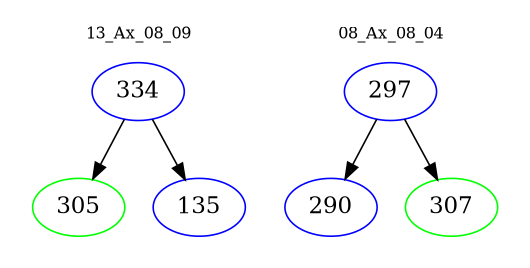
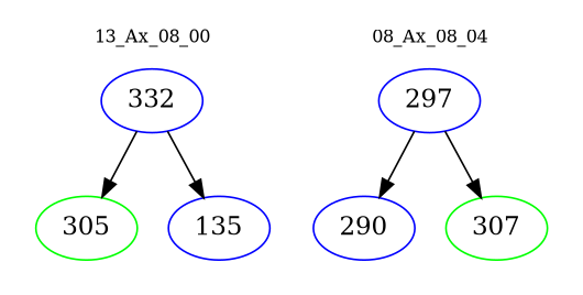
  digraph {
    node [color=blue]
    edge [color=black]
-   n1 [label=334]
+   n1 [label=332]
    n2 [color=green label=305]
    n3 [label=135]
    n4 [label=297]
    n5 [label=290]
    n6 [color=green label=307]
    subgraph cluster_1 {
      color=white
      fontsize=10
-     label="13_Ax_08_09"
+     label="13_Ax_08_00"
      n1
      n2
      n3
    }
    subgraph cluster_2 {
      color=white
      fontsize=10
      label="08_Ax_08_04"
      n4
      n5
      n6
    }
    n1 -> n2
    n1 -> n3
    n4 -> n5
    n4 -> n6
  }
